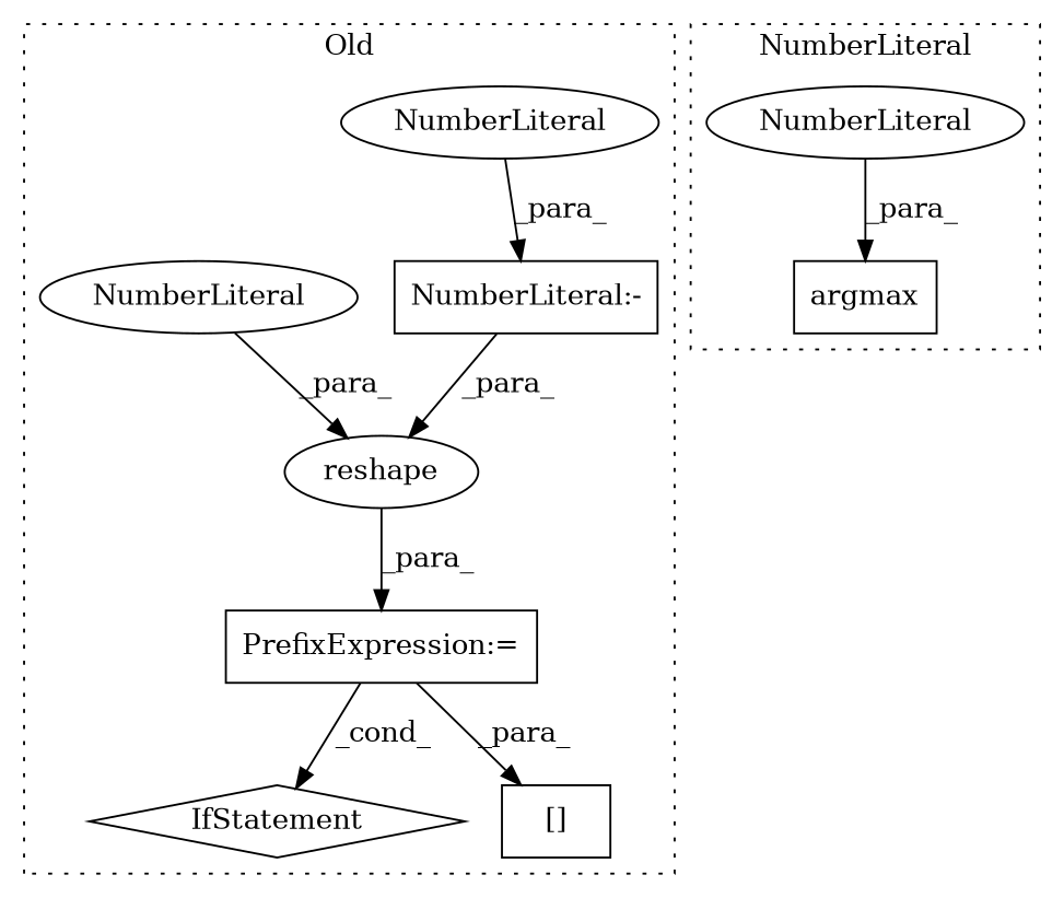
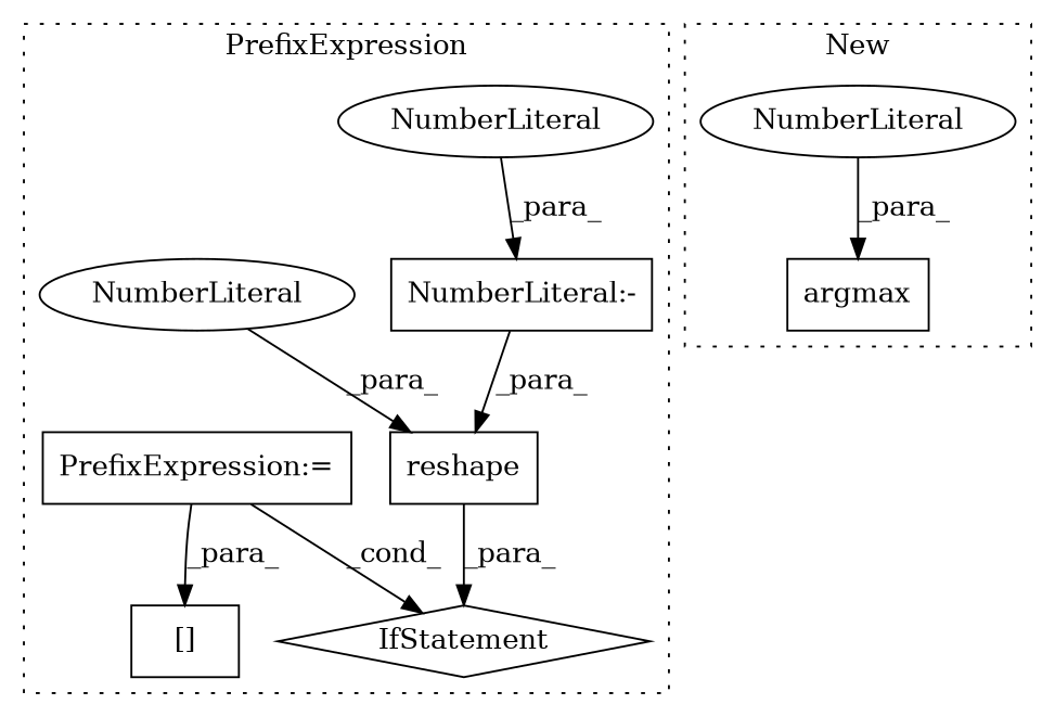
  digraph {
    node [a=34 l=1 shape=box]
-   n1 [a=32 l="8,1" label=reshape s="4728,4740" shape=ellipse]
+   n1 [a=32 l="8,1" label=reshape s="4728,4740"]
    n2 [a=38 label="NumberLiteral:-" s=4738]
    n3 [label=NumberLiteral s=4739 shape=ellipse]
    n4 [label=NumberLiteral s=4736 shape=ellipse]
    n5 [a=25 l="4,2" label=IfStatement s="4836,4878" shape=diamond]
    n6 [a=2 l="17,2" label="[]" s="5124,5249"]
    n7 [a=7 label="PrefixExpression:=" s=4721]
    n8 [a=32 l="7,1" label=argmax s="4772,4780"]
    n9 [label=NumberLiteral s=4779 shape=ellipse]
    subgraph cluster_1 {
-     label=Old
+     label=PrefixExpression
      style=dotted
      n1
      n2
      n3
      n4
      n5
      n6
      n7
    }
    subgraph cluster_2 {
-     label=NumberLiteral
+     label=New
      style=dotted
      n8
      n9
    }
-   n1 -> n7 [label=_para_]
+   n1 -> n5 [label=_para_]
    n2 -> n1 [label=_para_]
    n3 -> n2 [label=_para_]
    n4 -> n1 [label=_para_]
    n7 -> n5 [label=_cond_]
    n7 -> n6 [label=_para_]
    n9 -> n8 [label=_para_]
  }
